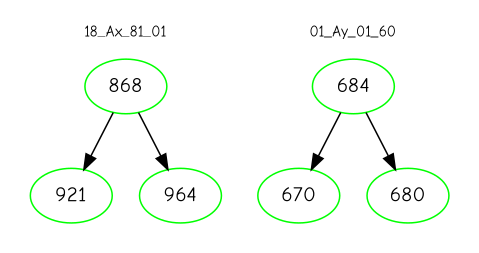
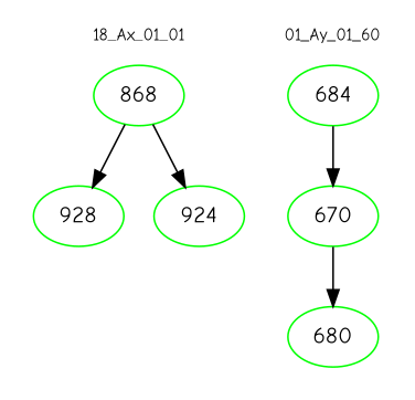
  digraph {
    fontname="Comic Neue"
    node [color=green fontname="Comic Neue"]
    edge [color=black fontname="Comic Neue"]
-   n1 [label=921]
+   n1 [label=928]
    n2 [label=868]
-   n3 [label=964]
+   n3 [label=924]
    n4 [label=684]
    n5 [label=670]
    n6 [label=680]
    subgraph cluster_1 {
      color=white
      fontsize=10
-     label="18_Ax_81_01"
+     label="18_Ax_01_01"
      n1
      n2
      n3
    }
    subgraph cluster_2 {
      color=white
      fontsize=10
      label="01_Ay_01_60"
      n4
      n5
      n6
    }
    n2 -> n1
    n2 -> n3
    n4 -> n5
-   n4 -> n6
+   n5 -> n6
  }
